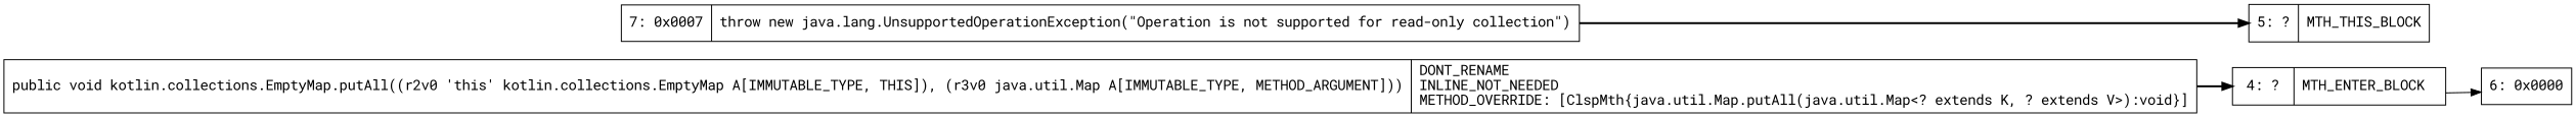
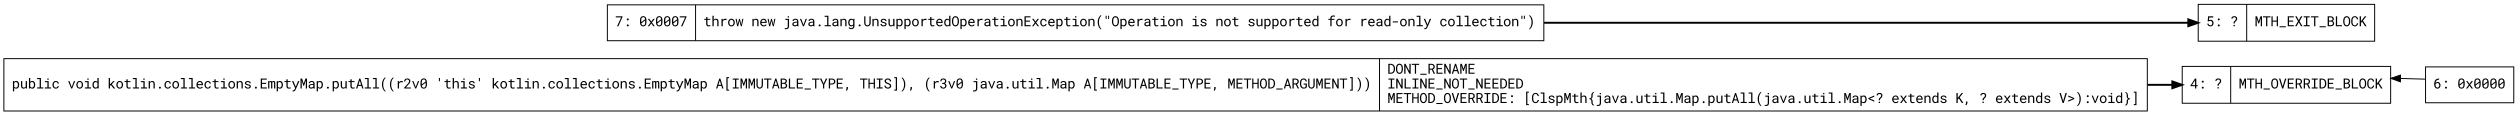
  digraph {
    fontname="Roboto Mono"
    rankdir=LR
    node [fontname="Roboto Mono" shape=record]
    edge [fontname="Roboto Mono" style=bold]
-   n1 [label="{4\:\ ?|MTH_ENTER_BLOCK\l}"]
+   n1 [label="{4\:\ ?|MTH_OVERRIDE_BLOCK\l}"]
    n2 [label="{6\:\ 0x0000}"]
    n3 [label="{7\:\ 0x0007|throw new java.lang.UnsupportedOperationException(\"Operation is not supported for read\-only collection\")\l}"]
-   n4 [label="{5\:\ ?|MTH_THIS_BLOCK\l}"]
+   n4 [label="{5\:\ ?|MTH_EXIT_BLOCK\l}"]
    n5 [label="{public void kotlin.collections.EmptyMap.putAll((r2v0 'this' kotlin.collections.EmptyMap A[IMMUTABLE_TYPE, THIS]), (r3v0 java.util.Map A[IMMUTABLE_TYPE, METHOD_ARGUMENT]))  | DONT_RENAME\lINLINE_NOT_NEEDED\lMETHOD_OVERRIDE: [ClspMth\{java.util.Map.putAll(java.util.Map\<? extends K, ? extends V\>):void\}]\l}"]
-   n1 -> n2 [style=solid]
+   n2 -> n1 [style=solid]
    n3 -> n4
    n5 -> n1
  }
